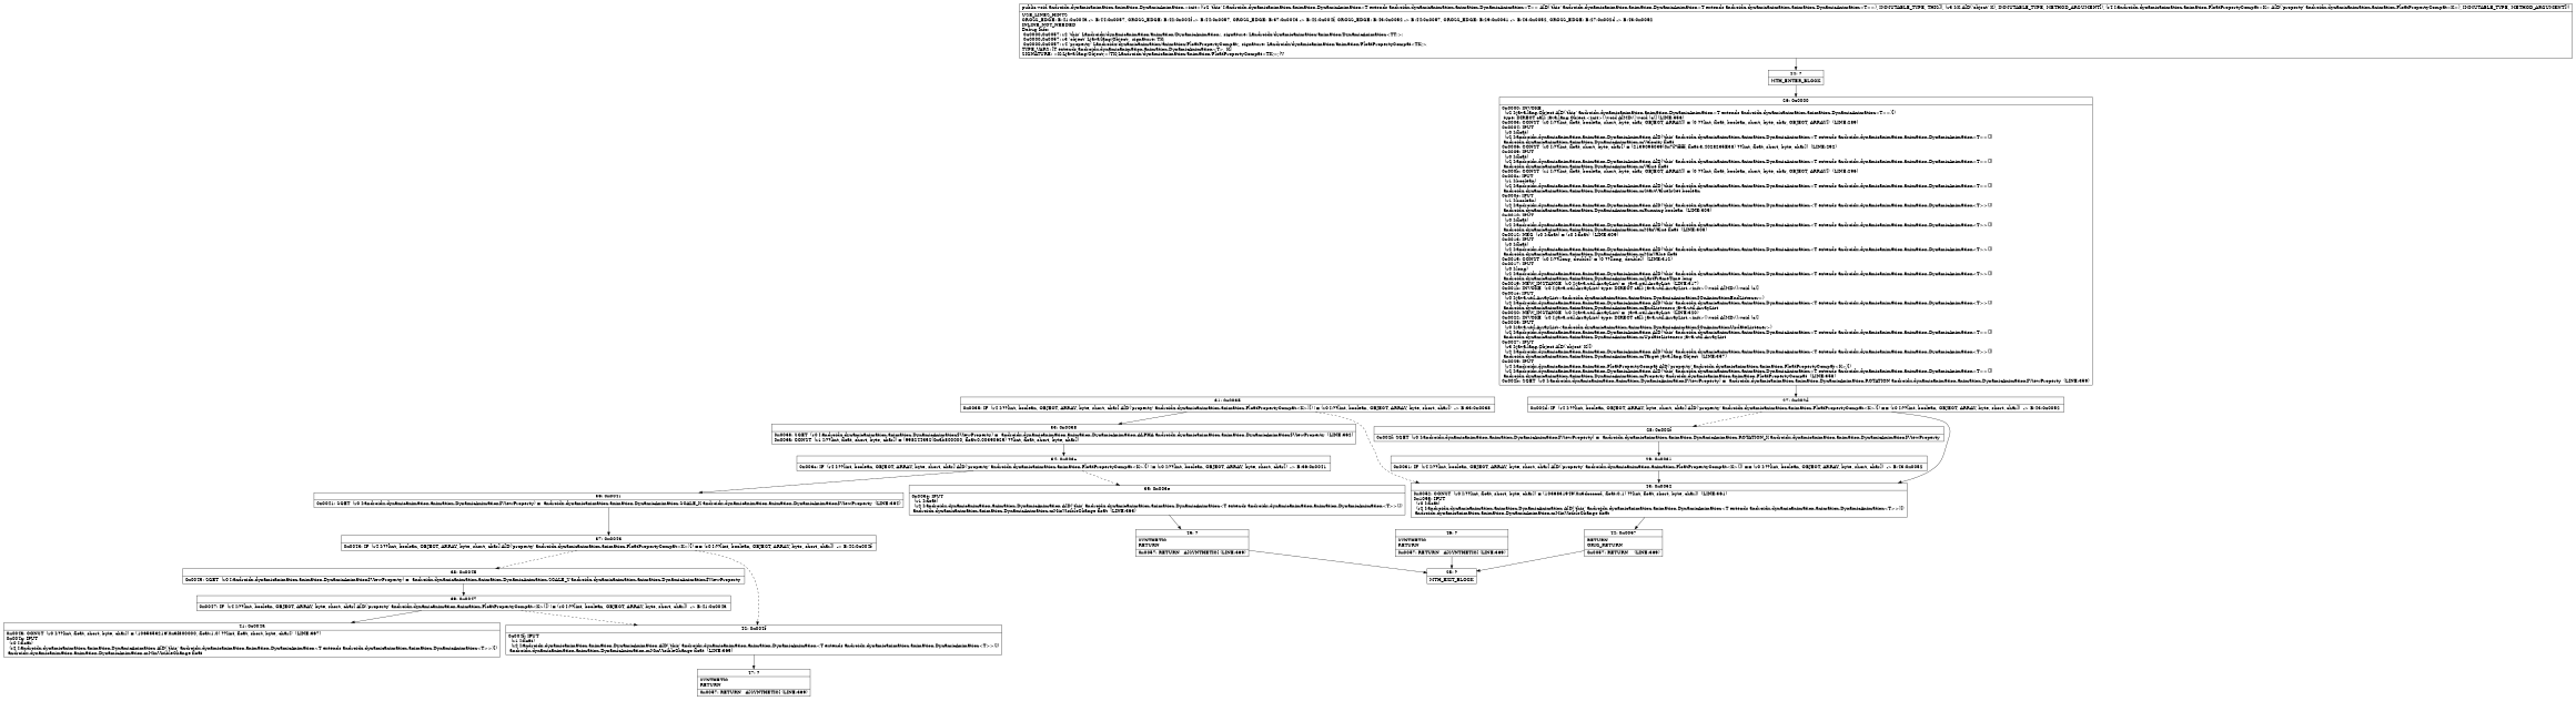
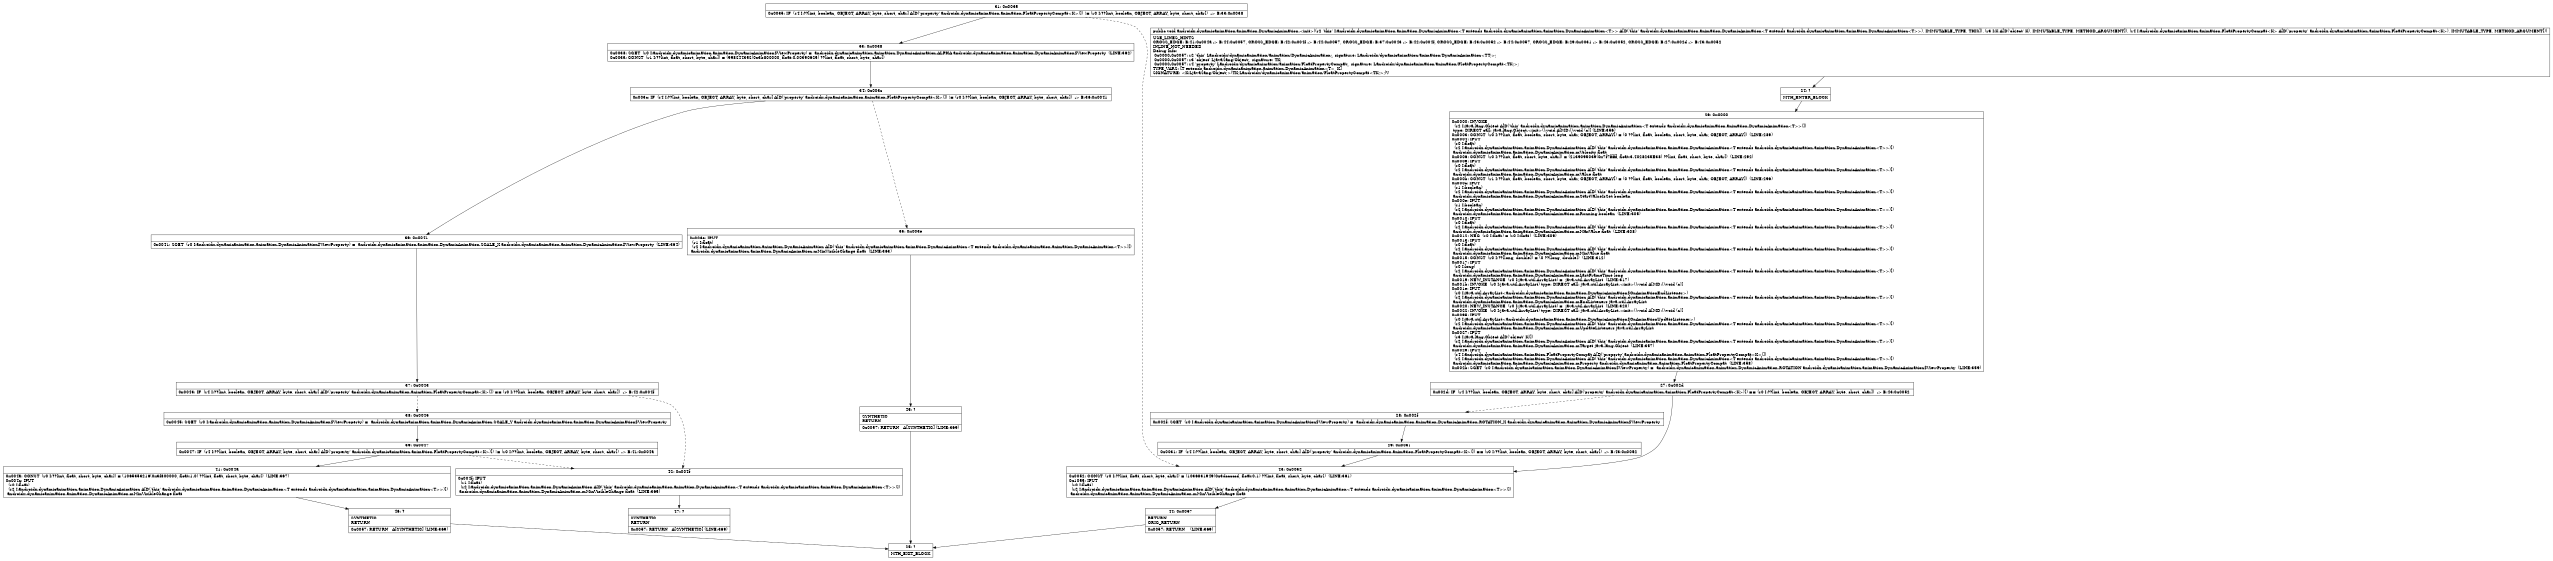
  digraph {
    node [shape=record]
    n1 [label="{24\:\ ?|MTH_ENTER_BLOCK\l}"]
-   n2 [label="{26\:\ 0x0000|0x0000: INVOKE  \l  (r2 I:java.lang.Object A[D('this' androidx.dynamicanimation.animation.DynamicAnimation\<T extends androidx.dynamicanimation.animation.DynamicAnimation\<T\>\>)])\l type: DIRECT call: java.lang.Object.\<init\>():void A[MD:():void (c)] (LINE:356)\l0x0003: CONST  (r0 I:??[int, float, boolean, short, byte, char, OBJECT, ARRAY]) = (0 ??[int, float, boolean, short, byte, char, OBJECT, ARRAY])  (LINE:289)\l0x0004: IPUT  \l  (r0 I:float)\l  (r2 I:androidx.dynamicanimation.animation.DynamicAnimation A[D('this' androidx.dynamicanimation.animation.DynamicAnimation\<T extends androidx.dynamicanimation.animation.DynamicAnimation\<T\>\>)])\l androidx.dynamicanimation.animation.DynamicAnimation.mVelocity float \l0x0006: CONST  (r0 I:??[int, float, short, byte, char]) = (2139095039(0x7f7fffff, float:3.4028235E38) ??[int, float, short, byte, char])  (LINE:292)\l0x0009: IPUT  \l  (r0 I:float)\l  (r2 I:androidx.dynamicanimation.animation.DynamicAnimation A[D('this' androidx.dynamicanimation.animation.DynamicAnimation\<T extends androidx.dynamicanimation.animation.DynamicAnimation\<T\>\>)])\l androidx.dynamicanimation.animation.DynamicAnimation.mValue float \l0x000b: CONST  (r1 I:??[int, float, boolean, short, byte, char, OBJECT, ARRAY]) = (0 ??[int, float, boolean, short, byte, char, OBJECT, ARRAY])  (LINE:296)\l0x000c: IPUT  \l  (r1 I:boolean)\l  (r2 I:androidx.dynamicanimation.animation.DynamicAnimation A[D('this' androidx.dynamicanimation.animation.DynamicAnimation\<T extends androidx.dynamicanimation.animation.DynamicAnimation\<T\>\>)])\l androidx.dynamicanimation.animation.DynamicAnimation.mStartValueIsSet boolean \l0x000e: IPUT  \l  (r1 I:boolean)\l  (r2 I:androidx.dynamicanimation.animation.DynamicAnimation A[D('this' androidx.dynamicanimation.animation.DynamicAnimation\<T extends androidx.dynamicanimation.animation.DynamicAnimation\<T\>\>)])\l androidx.dynamicanimation.animation.DynamicAnimation.mRunning boolean  (LINE:305)\l0x0010: IPUT  \l  (r0 I:float)\l  (r2 I:androidx.dynamicanimation.animation.DynamicAnimation A[D('this' androidx.dynamicanimation.animation.DynamicAnimation\<T extends androidx.dynamicanimation.animation.DynamicAnimation\<T\>\>)])\l androidx.dynamicanimation.animation.DynamicAnimation.mMaxValue float  (LINE:308)\l0x0012: NEG  (r0 I:float) = (r0 I:float)  (LINE:309)\l0x0013: IPUT  \l  (r0 I:float)\l  (r2 I:androidx.dynamicanimation.animation.DynamicAnimation A[D('this' androidx.dynamicanimation.animation.DynamicAnimation\<T extends androidx.dynamicanimation.animation.DynamicAnimation\<T\>\>)])\l androidx.dynamicanimation.animation.DynamicAnimation.mMinValue float \l0x0015: CONST  (r0 I:??[long, double]) = (0 ??[long, double])  (LINE:312)\l0x0017: IPUT  \l  (r0 I:long)\l  (r2 I:androidx.dynamicanimation.animation.DynamicAnimation A[D('this' androidx.dynamicanimation.animation.DynamicAnimation\<T extends androidx.dynamicanimation.animation.DynamicAnimation\<T\>\>)])\l androidx.dynamicanimation.animation.DynamicAnimation.mLastFrameTime long \l0x0019: NEW_INSTANCE  (r0 I:java.util.ArrayList) =  java.util.ArrayList  (LINE:317)\l0x001b: INVOKE  (r0 I:java.util.ArrayList) type: DIRECT call: java.util.ArrayList.\<init\>():void A[MD:():void (c)]\l0x001e: IPUT  \l  (r0 I:java.util.ArrayList\<androidx.dynamicanimation.animation.DynamicAnimation$OnAnimationEndListener\>)\l  (r2 I:androidx.dynamicanimation.animation.DynamicAnimation A[D('this' androidx.dynamicanimation.animation.DynamicAnimation\<T extends androidx.dynamicanimation.animation.DynamicAnimation\<T\>\>)])\l androidx.dynamicanimation.animation.DynamicAnimation.mEndListeners java.util.ArrayList \l0x0020: NEW_INSTANCE  (r0 I:java.util.ArrayList) =  java.util.ArrayList  (LINE:320)\l0x0022: INVOKE  (r0 I:java.util.ArrayList) type: DIRECT call: java.util.ArrayList.\<init\>():void A[MD:():void (c)]\l0x0025: IPUT  \l  (r0 I:java.util.ArrayList\<androidx.dynamicanimation.animation.DynamicAnimation$OnAnimationUpdateListener\>)\l  (r2 I:androidx.dynamicanimation.animation.DynamicAnimation A[D('this' androidx.dynamicanimation.animation.DynamicAnimation\<T extends androidx.dynamicanimation.animation.DynamicAnimation\<T\>\>)])\l androidx.dynamicanimation.animation.DynamicAnimation.mUpdateListeners java.util.ArrayList \l0x0027: IPUT  \l  (r3 I:java.lang.Object A[D('object' K)])\l  (r2 I:androidx.dynamicanimation.animation.DynamicAnimation A[D('this' androidx.dynamicanimation.animation.DynamicAnimation\<T extends androidx.dynamicanimation.animation.DynamicAnimation\<T\>\>)])\l androidx.dynamicanimation.animation.DynamicAnimation.mTarget java.lang.Object  (LINE:357)\l0x0029: IPUT  \l  (r4 I:androidx.dynamicanimation.animation.FloatPropertyCompat A[D('property' androidx.dynamicanimation.animation.FloatPropertyCompat\<K\>)])\l  (r2 I:androidx.dynamicanimation.animation.DynamicAnimation A[D('this' androidx.dynamicanimation.animation.DynamicAnimation\<T extends androidx.dynamicanimation.animation.DynamicAnimation\<T\>\>)])\l androidx.dynamicanimation.animation.DynamicAnimation.mProperty androidx.dynamicanimation.animation.FloatPropertyCompat  (LINE:358)\l0x002b: SGET  (r0 I:androidx.dynamicanimation.animation.DynamicAnimation$ViewProperty) =  androidx.dynamicanimation.animation.DynamicAnimation.ROTATION androidx.dynamicanimation.animation.DynamicAnimation$ViewProperty  (LINE:359)\l}"]
+   n2 [label="{26\:\ 0x0000|0x0000: INVOKE  \l  (r2 I:java.lang.Object A[D('this' androidx.dynamicanimation.animation.DynamicAnimation\<T extends androidx.dynamicanimation.animation.DynamicAnimation\<T\>\>)])\l type: DIRECT call: java.lang.Object.\<init\>():void A[MD:():void (c)] (LINE:356)\l0x0003: CONST  (r0 I:??[int, float, boolean, short, byte, char, OBJECT, ARRAY]) = (0 ??[int, float, boolean, short, byte, char, OBJECT, ARRAY])  (LINE:289)\l0x0004: IPUT  \l  (r0 I:float)\l  (r2 I:androidx.dynamicanimation.animation.DynamicAnimation A[D('this' androidx.dynamicanimation.animation.DynamicAnimation\<T extends androidx.dynamicanimation.animation.DynamicAnimation\<T\>\>)])\l androidx.dynamicanimation.animation.DynamicAnimation.mVelocity float \l0x0006: CONST  (r0 I:??[int, float, short, byte, char]) = (2139095039(0x7f7fffff, float:3.4028235E38) ??[int, float, short, byte, char])  (LINE:292)\l0x0009: IPUT  \l  (r0 I:float)\l  (r2 I:androidx.dynamicanimation.animation.DynamicAnimation A[D('this' androidx.dynamicanimation.animation.DynamicAnimation\<T extends androidx.dynamicanimation.animation.DynamicAnimation\<T\>\>)])\l androidx.dynamicanimation.animation.DynamicAnimation.mValue float \l0x000b: CONST  (r1 I:??[int, float, boolean, short, byte, char, OBJECT, ARRAY]) = (0 ??[int, float, boolean, short, byte, char, OBJECT, ARRAY])  (LINE:296)\l0x000c: IPUT  \l  (r1 I:boolean)\l  (r2 I:androidx.dynamicanimation.animation.DynamicAnimation A[D('this' androidx.dynamicanimation.animation.DynamicAnimation\<T extends androidx.dynamicanimation.animation.DynamicAnimation\<T\>\>)])\l androidx.dynamicanimation.animation.DynamicAnimation.mStartValueIsSet boolean \l0x000e: IPUT  \l  (r1 I:boolean)\l  (r2 I:androidx.dynamicanimation.animation.DynamicAnimation A[D('this' androidx.dynamicanimation.animation.DynamicAnimation\<T extends androidx.dynamicanimation.animation.DynamicAnimation\<T\>\>)])\l androidx.dynamicanimation.animation.DynamicAnimation.mRunning boolean  (LINE:305)\l0x0010: IPUT  \l  (r0 I:float)\l  (r2 I:androidx.dynamicanimation.animation.DynamicAnimation A[D('this' androidx.dynamicanimation.animation.DynamicAnimation\<T extends androidx.dynamicanimation.animation.DynamicAnimation\<T\>\>)])\l androidx.dynamicanimation.animation.DynamicAnimation.mMaxValue float  (LINE:308)\l0x0012: NEG  (r0 I:float) = (r0 I:float)  (LINE:309)\l0x0013: IPUT  \l  (r0 I:float)\l  (r2 I:androidx.dynamicanimation.animation.DynamicAnimation A[D('this' androidx.dynamicanimation.animation.DynamicAnimation\<T extends androidx.dynamicanimation.animation.DynamicAnimation\<T\>\>)])\l androidx.dynamicanimation.animation.DynamicAnimation.mMinValue float \l0x0015: CONST  (r0 I:??[long, double]) = (0 ??[long, double])  (LINE:312)\l0x0017: IPUT  \l  (r0 I:long)\l  (r2 I:androidx.dynamicanimation.animation.DynamicAnimation A[D('this' androidx.dynamicanimation.animation.DynamicAnimation\<T extends androidx.dynamicanimation.animation.DynamicAnimation\<T\>\>)])\l androidx.dynamicanimation.animation.DynamicAnimation.mLastFrameTime long \l0x0019: NEW_INSTANCE  (r0 I:java.util.ArrayList) =  java.util.ArrayList  (LINE:317)\l0x001b: INVOKE  (r0 I:java.util.ArrayList) type: DIRECT call: java.util.ArrayList.\<init\>():void A[MD:():void (c)]\l0x001e: IPUT  \l  (r0 I:java.util.ArrayList\<androidx.dynamicanimation.animation.DynamicAnimation$OnAnimationEndListener\>)\l  (r2 I:androidx.dynamicanimation.animation.DynamicAnimation A[D('this' androidx.dynamicanimation.animation.DynamicAnimation\<T extends androidx.dynamicanimation.animation.DynamicAnimation\<T\>\>)])\l androidx.dynamicanimation.animation.DynamicAnimation.mEndListeners java.util.ArrayList \l0x0020: NEW_INSTANCE  (r0 I:java.util.ArrayList) =  java.util.ArrayList  (LINE:320)\l0x0022: INVOKE  (r0 I:java.util.ArrayList) type: DIRECT call: java.util.ArrayList.\<init\>():void A[MD:():void (c)]\l0x0095: IPUT  \l  (r0 I:java.util.ArrayList\<androidx.dynamicanimation.animation.DynamicAnimation$OnAnimationUpdateListener\>)\l  (r2 I:androidx.dynamicanimation.animation.DynamicAnimation A[D('this' androidx.dynamicanimation.animation.DynamicAnimation\<T extends androidx.dynamicanimation.animation.DynamicAnimation\<T\>\>)])\l androidx.dynamicanimation.animation.DynamicAnimation.mUpdateListeners java.util.ArrayList \l0x0027: IPUT  \l  (r3 I:java.lang.Object A[D('object' K)])\l  (r2 I:androidx.dynamicanimation.animation.DynamicAnimation A[D('this' androidx.dynamicanimation.animation.DynamicAnimation\<T extends androidx.dynamicanimation.animation.DynamicAnimation\<T\>\>)])\l androidx.dynamicanimation.animation.DynamicAnimation.mTarget java.lang.Object  (LINE:357)\l0x0029: IPUT  \l  (r4 I:androidx.dynamicanimation.animation.FloatPropertyCompat A[D('property' androidx.dynamicanimation.animation.FloatPropertyCompat\<K\>)])\l  (r2 I:androidx.dynamicanimation.animation.DynamicAnimation A[D('this' androidx.dynamicanimation.animation.DynamicAnimation\<T extends androidx.dynamicanimation.animation.DynamicAnimation\<T\>\>)])\l androidx.dynamicanimation.animation.DynamicAnimation.mProperty androidx.dynamicanimation.animation.FloatPropertyCompat  (LINE:358)\l0x002b: SGET  (r0 I:androidx.dynamicanimation.animation.DynamicAnimation$ViewProperty) =  androidx.dynamicanimation.animation.DynamicAnimation.ROTATION androidx.dynamicanimation.animation.DynamicAnimation$ViewProperty  (LINE:359)\l}"]
    n3 [label="{27\:\ 0x002d|0x002d: IF  (r4 I:??[int, boolean, OBJECT, ARRAY, byte, short, char] A[D('property' androidx.dynamicanimation.animation.FloatPropertyCompat\<K\>)]) == (r0 I:??[int, boolean, OBJECT, ARRAY, byte, short, char])  \-\> B:43:0x0052 \l}"]
    n4 [label="{28\:\ 0x002f|0x002f: SGET  (r0 I:androidx.dynamicanimation.animation.DynamicAnimation$ViewProperty) =  androidx.dynamicanimation.animation.DynamicAnimation.ROTATION_X androidx.dynamicanimation.animation.DynamicAnimation$ViewProperty \l}"]
    n5 [label="{43\:\ 0x0052|0x0052: CONST  (r0 I:??[int, float, short, byte, char]) = (1036831949(0x3dcccccd, float:0.1) ??[int, float, short, byte, char])  (LINE:361)\l0x1055: IPUT  \l  (r0 I:float)\l  (r2 I:androidx.dynamicanimation.animation.DynamicAnimation A[D('this' androidx.dynamicanimation.animation.DynamicAnimation\<T extends androidx.dynamicanimation.animation.DynamicAnimation\<T\>\>)])\l androidx.dynamicanimation.animation.DynamicAnimation.mMinVisibleChange float \l}"]
    n6 [label="{29\:\ 0x0031|0x0031: IF  (r4 I:??[int, boolean, OBJECT, ARRAY, byte, short, char] A[D('property' androidx.dynamicanimation.animation.FloatPropertyCompat\<K\>)]) == (r0 I:??[int, boolean, OBJECT, ARRAY, byte, short, char])  \-\> B:43:0x0052 \l}"]
    n7 [label="{44\:\ 0x0057|RETURN\lORIG_RETURN\l|0x0057: RETURN    (LINE:369)\l}"]
    n8 [label="{31\:\ 0x0035|0x0035: IF  (r4 I:??[int, boolean, OBJECT, ARRAY, byte, short, char] A[D('property' androidx.dynamicanimation.animation.FloatPropertyCompat\<K\>)]) != (r0 I:??[int, boolean, OBJECT, ARRAY, byte, short, char])  \-\> B:33:0x0038 \l}"]
    n9 [label="{33\:\ 0x0038|0x0038: SGET  (r0 I:androidx.dynamicanimation.animation.DynamicAnimation$ViewProperty) =  androidx.dynamicanimation.animation.DynamicAnimation.ALPHA androidx.dynamicanimation.animation.DynamicAnimation$ViewProperty  (LINE:362)\l0x003a: CONST  (r1 I:??[int, float, short, byte, char]) = (998244352(0x3b800000, float:0.00390625) ??[int, float, short, byte, char]) \l}"]
    n10 [label="{34\:\ 0x003c|0x003c: IF  (r4 I:??[int, boolean, OBJECT, ARRAY, byte, short, char] A[D('property' androidx.dynamicanimation.animation.FloatPropertyCompat\<K\>)]) != (r0 I:??[int, boolean, OBJECT, ARRAY, byte, short, char])  \-\> B:36:0x0041 \l}"]
    n11 [label="{35\:\ 0x003e|0x003e: IPUT  \l  (r1 I:float)\l  (r2 I:androidx.dynamicanimation.animation.DynamicAnimation A[D('this' androidx.dynamicanimation.animation.DynamicAnimation\<T extends androidx.dynamicanimation.animation.DynamicAnimation\<T\>\>)])\l androidx.dynamicanimation.animation.DynamicAnimation.mMinVisibleChange float  (LINE:363)\l}"]
    n12 [label="{36\:\ 0x0041|0x0041: SGET  (r0 I:androidx.dynamicanimation.animation.DynamicAnimation$ViewProperty) =  androidx.dynamicanimation.animation.DynamicAnimation.SCALE_X androidx.dynamicanimation.animation.DynamicAnimation$ViewProperty  (LINE:364)\l}"]
    n13 [label="{45\:\ ?|SYNTHETIC\lRETURN\l|0x0057: RETURN   A[SYNTHETIC] (LINE:369)\l}"]
    n14 [label="{37\:\ 0x0043|0x0043: IF  (r4 I:??[int, boolean, OBJECT, ARRAY, byte, short, char] A[D('property' androidx.dynamicanimation.animation.FloatPropertyCompat\<K\>)]) == (r0 I:??[int, boolean, OBJECT, ARRAY, byte, short, char])  \-\> B:42:0x004f \l}"]
    n15 [label="{25\:\ ?|MTH_EXIT_BLOCK\l}"]
    n16 [label="{38\:\ 0x0045|0x0045: SGET  (r0 I:androidx.dynamicanimation.animation.DynamicAnimation$ViewProperty) =  androidx.dynamicanimation.animation.DynamicAnimation.SCALE_Y androidx.dynamicanimation.animation.DynamicAnimation$ViewProperty \l}"]
    n17 [label="{42\:\ 0x004f|0x004f: IPUT  \l  (r1 I:float)\l  (r2 I:androidx.dynamicanimation.animation.DynamicAnimation A[D('this' androidx.dynamicanimation.animation.DynamicAnimation\<T extends androidx.dynamicanimation.animation.DynamicAnimation\<T\>\>)])\l androidx.dynamicanimation.animation.DynamicAnimation.mMinVisibleChange float  (LINE:365)\l}"]
    n18 [label="{39\:\ 0x0047|0x0047: IF  (r4 I:??[int, boolean, OBJECT, ARRAY, byte, short, char] A[D('property' androidx.dynamicanimation.animation.FloatPropertyCompat\<K\>)]) != (r0 I:??[int, boolean, OBJECT, ARRAY, byte, short, char])  \-\> B:41:0x004a \l}"]
    n19 [label="{47\:\ ?|SYNTHETIC\lRETURN\l|0x0057: RETURN   A[SYNTHETIC] (LINE:369)\l}"]
    n20 [label="{41\:\ 0x004a|0x004a: CONST  (r0 I:??[int, float, short, byte, char]) = (1065353216(0x3f800000, float:1.0) ??[int, float, short, byte, char])  (LINE:367)\l0x004c: IPUT  \l  (r0 I:float)\l  (r2 I:androidx.dynamicanimation.animation.DynamicAnimation A[D('this' androidx.dynamicanimation.animation.DynamicAnimation\<T extends androidx.dynamicanimation.animation.DynamicAnimation\<T\>\>)])\l androidx.dynamicanimation.animation.DynamicAnimation.mMinVisibleChange float \l}"]
    n21 [label="{46\:\ ?|SYNTHETIC\lRETURN\l|0x0057: RETURN   A[SYNTHETIC] (LINE:369)\l}"]
    n22 [label="{public void androidx.dynamicanimation.animation.DynamicAnimation.\<init\>((r2 'this' I:androidx.dynamicanimation.animation.DynamicAnimation\<T extends androidx.dynamicanimation.animation.DynamicAnimation\<T\>\> A[D('this' androidx.dynamicanimation.animation.DynamicAnimation\<T extends androidx.dynamicanimation.animation.DynamicAnimation\<T\>\>), IMMUTABLE_TYPE, THIS]), (r3 I:K A[D('object' K), IMMUTABLE_TYPE, METHOD_ARGUMENT]), (r4 I:androidx.dynamicanimation.animation.FloatPropertyCompat\<K\> A[D('property' androidx.dynamicanimation.animation.FloatPropertyCompat\<K\>), IMMUTABLE_TYPE, METHOD_ARGUMENT]))  | USE_LINES_HINTS\lCROSS_EDGE: B:41:0x004a \-\> B:44:0x0057, CROSS_EDGE: B:42:0x004f \-\> B:44:0x0057, CROSS_EDGE: B:37:0x0043 \-\> B:42:0x004f, CROSS_EDGE: B:43:0x0052 \-\> B:44:0x0057, CROSS_EDGE: B:29:0x0031 \-\> B:43:0x0052, CROSS_EDGE: B:27:0x002d \-\> B:43:0x0052\lINLINE_NOT_NEEDED\lDebug Info:\l  0x0000\-0x0057: r2 'this' Landroidx\/dynamicanimation\/animation\/DynamicAnimation;, signature: Landroidx\/dynamicanimation\/animation\/DynamicAnimation\<TT;\>;\l  0x0000\-0x0057: r3 'object' Ljava\/lang\/Object;, signature: TK;\l  0x0000\-0x0057: r4 'property' Landroidx\/dynamicanimation\/animation\/FloatPropertyCompat;, signature: Landroidx\/dynamicanimation\/animation\/FloatPropertyCompat\<TK;\>;\lTYPE_VARS: [T extends androidx.dynamicanimation.animation.DynamicAnimation\<T\>, K]\lSIGNATURE: \<K:Ljava\/lang\/Object;\>(TK;Landroidx\/dynamicanimation\/animation\/FloatPropertyCompat\<TK;\>;)V\l}"]
    n1 -> n2
    n2 -> n3
    n3 -> n4 [style=dashed]
    n3 -> n5
    n4 -> n6
    n5 -> n7
    n6 -> n5
    n7 -> n15
    n8 -> n5 [style=dashed]
    n8 -> n9
    n9 -> n10
    n10 -> n11 [style=dashed]
    n10 -> n12
    n11 -> n13
    n12 -> n14
    n13 -> n15
    n14 -> n16 [style=dashed]
    n14 -> n17 [style=dashed]
    n16 -> n18
    n17 -> n19
    n18 -> n17 [style=dashed]
    n18 -> n20
+   n20 -> n21
    n21 -> n15
    n22 -> n1
  }
